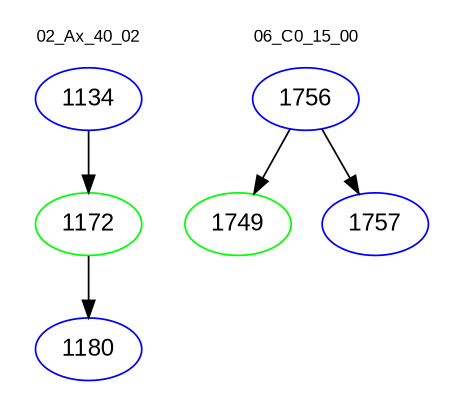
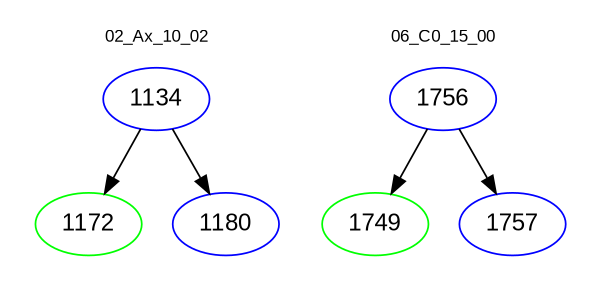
  digraph {
    fontname="Liberation Sans"
    node [color=blue fontname="Liberation Sans"]
    edge [color=black fontname="Liberation Sans"]
    n1 [label=1134]
    n2 [color=green label=1172]
    n3 [label=1180]
    n4 [label=1756]
    n5 [color=green label=1749]
    n6 [label=1757]
    subgraph cluster_1 {
      color=white
      fontsize=10
-     label="02_Ax_40_02"
+     label="02_Ax_10_02"
      n1
      n2
      n3
    }
    subgraph cluster_2 {
      color=white
      fontsize=10
      label="06_C0_15_00"
      n4
      n5
      n6
    }
    n1 -> n2
-   n2 -> n3
+   n1 -> n3
    n4 -> n5
    n4 -> n6
  }
